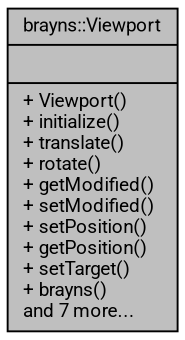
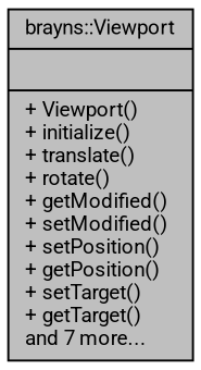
  digraph {
    fontname=Roboto
-   n1 [color=black fillcolor=grey75 fontcolor=black fontname=Roboto fontsize=10 height=0.2 label="{brayns::Viewport\n||+ Viewport()\l+ initialize()\l+ translate()\l+ rotate()\l+ getModified()\l+ setModified()\l+ setPosition()\l+ getPosition()\l+ setTarget()\l+ brayns()\land 7 more...\l}" shape=record style=filled width=0.4]
+   n1 [color=black fillcolor=grey75 fontcolor=black fontname=Roboto fontsize=10 height=0.2 label="{brayns::Viewport\n||+ Viewport()\l+ initialize()\l+ translate()\l+ rotate()\l+ getModified()\l+ setModified()\l+ setPosition()\l+ getPosition()\l+ setTarget()\l+ getTarget()\land 7 more...\l}" shape=record style=filled width=0.4]
  }
